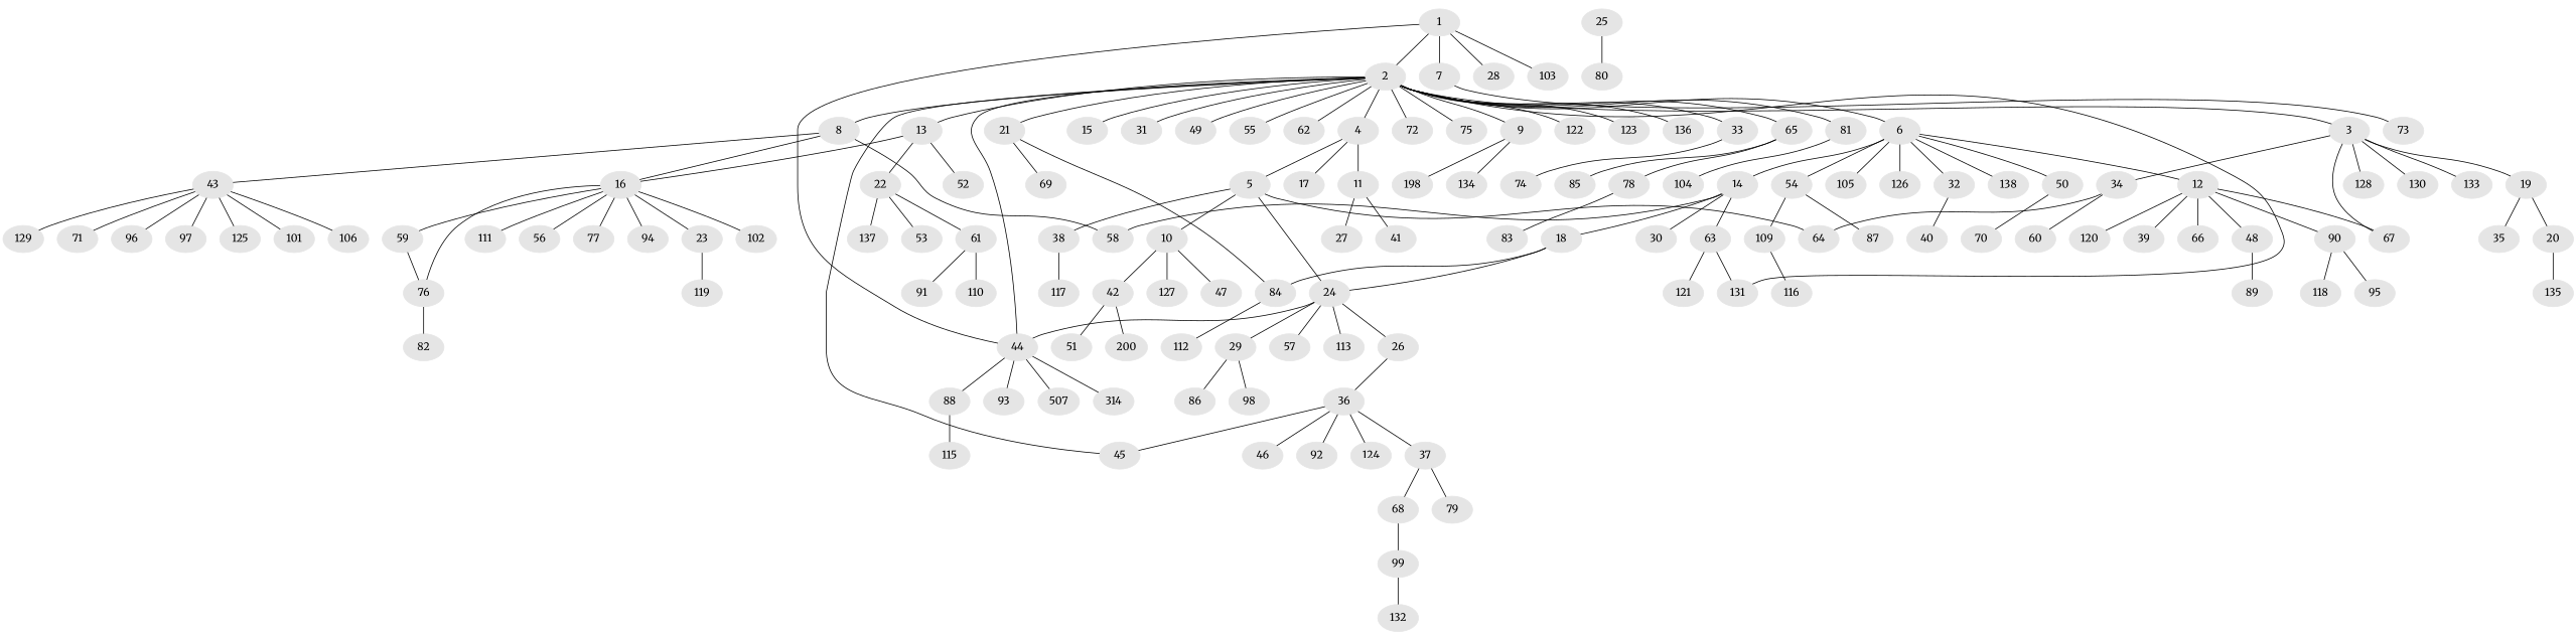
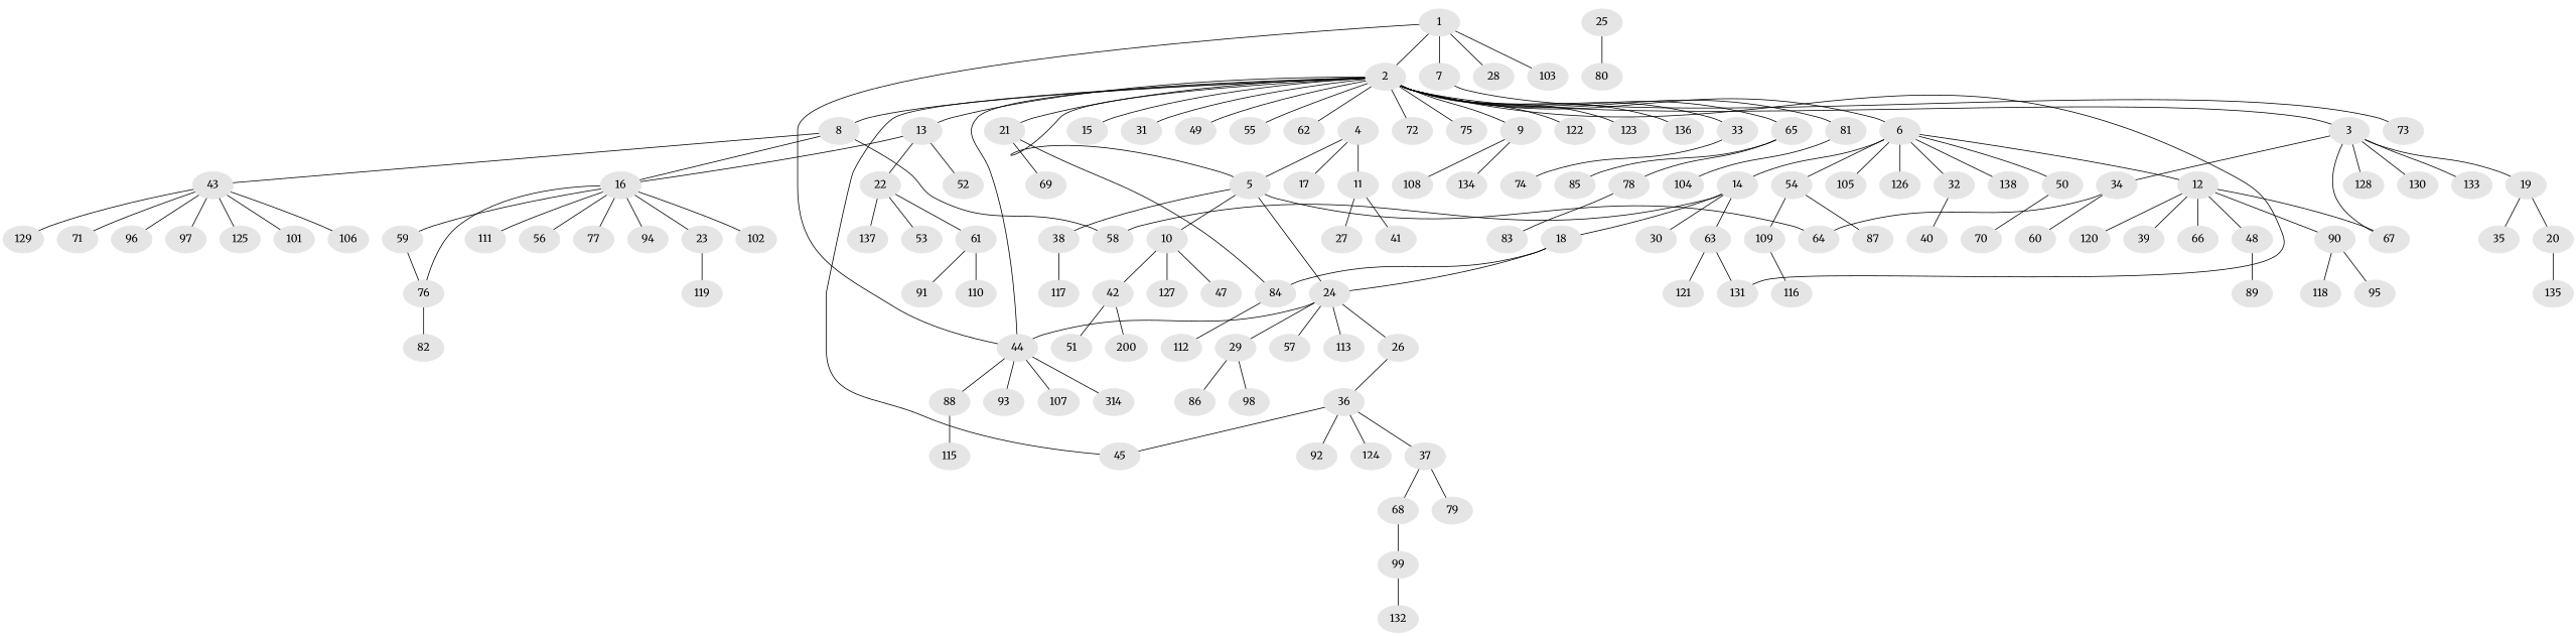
  graph {
    fontname=Merriweather
    node [color=gray90 fontname=Merriweather style=filled]
    edge [fontname=Merriweather]
    1
    2
    7
    28
    44
    103
    3
    4
    6
    8
    9
    13
    15
    21
    31
    33
    45
    49
    55
    62
    65
    72
    75
    81
    122
    123
    131
    136
    73
    88
    93
-   107 [label=507]
+   107
    n33 [label=314]
    19
    34
    67
    128
    130
    133
    5
    11
    17
    12
    14
    32
    50
    54
    105
    126
    138
    16
    43
    58
-   108 [label=198]
+   108
    134
    22
    52
    84
    69
    74
    78
    85
    104
    20
    35
    64
    60
    10
    24
    38
    27
    41
    42
    47
    127
    26
    29
    57
    113
    117
    39
    48
    66
    90
    120
    18
    30
    63
    40
    70
    87
    109
    23
    56
    59
    76
    77
    94
    102
    111
    71
    96
    97
    101
    106
    125
    129
    51
    n109 [label=200]
    89
    95
    118
    53
    61
    137
    121
    119
    82
    112
    135
    91
    110
    25
    80
    36
    86
    98
    37
-   46
    92
    124
    68
    79
    99
    115
    116
    83
    132
    1 -- 2
    1 -- 7
    1 -- 28
    1 -- 44
    1 -- 103
    2 -- 44
    2 -- 3
-   2 -- 4
+   2 -- 5
    2 -- 6
    2 -- 8
    2 -- 9
    2 -- 13
    2 -- 15
    2 -- 21
    2 -- 31
    2 -- 33
    2 -- 45
    2 -- 49
    2 -- 55
    2 -- 62
    2 -- 65
    2 -- 72
    2 -- 75
    2 -- 81
    2 -- 122
    2 -- 123
    2 -- 131
    2 -- 136
    7 -- 73
    44 -- 88
    44 -- 93
    44 -- 107
    44 -- n33
    3 -- 19
    3 -- 34
    3 -- 67
    3 -- 128
    3 -- 130
    3 -- 133
    4 -- 5
    4 -- 11
    4 -- 17
    6 -- 12
    6 -- 14
    6 -- 32
    6 -- 50
    6 -- 54
    6 -- 105
    6 -- 126
    6 -- 138
    8 -- 16
    8 -- 43
    8 -- 58
    9 -- 108
    9 -- 134
    13 -- 16
    13 -- 22
    13 -- 52
    21 -- 84
    21 -- 69
    33 -- 74
    65 -- 78
    65 -- 85
    81 -- 104
    88 -- 115
    19 -- 20
    19 -- 35
    34 -- 64
    34 -- 60
    5 -- 64
    5 -- 10
    5 -- 24
    5 -- 38
    11 -- 27
    11 -- 41
    12 -- 67
    12 -- 39
    12 -- 48
    12 -- 66
    12 -- 90
    12 -- 120
    14 -- 58
    14 -- 18
    14 -- 30
    14 -- 63
    32 -- 40
    50 -- 70
    54 -- 87
    54 -- 109
    16 -- 23
    16 -- 56
    16 -- 59
    16 -- 76
    16 -- 77
    16 -- 94
    16 -- 102
    16 -- 111
    43 -- 71
    43 -- 96
    43 -- 97
    43 -- 101
    43 -- 106
    43 -- 125
    43 -- 129
    22 -- 53
    22 -- 61
    22 -- 137
    84 -- 112
    78 -- 83
    20 -- 135
    10 -- 42
    10 -- 47
    10 -- 127
    24 -- 44
    24 -- 26
    24 -- 29
    24 -- 57
    24 -- 113
    38 -- 117
    42 -- 51
    42 -- n109
    26 -- 36
    29 -- 86
    29 -- 98
    48 -- 89
    90 -- 95
    90 -- 118
    18 -- 84
    18 -- 24
    63 -- 131
    63 -- 121
    109 -- 116
    23 -- 119
    59 -- 76
    76 -- 82
    61 -- 91
    61 -- 110
    25 -- 80
    36 -- 45
    36 -- 37
-   36 -- 46
    36 -- 92
    36 -- 124
    37 -- 68
    37 -- 79
    68 -- 99
    99 -- 132
  }
